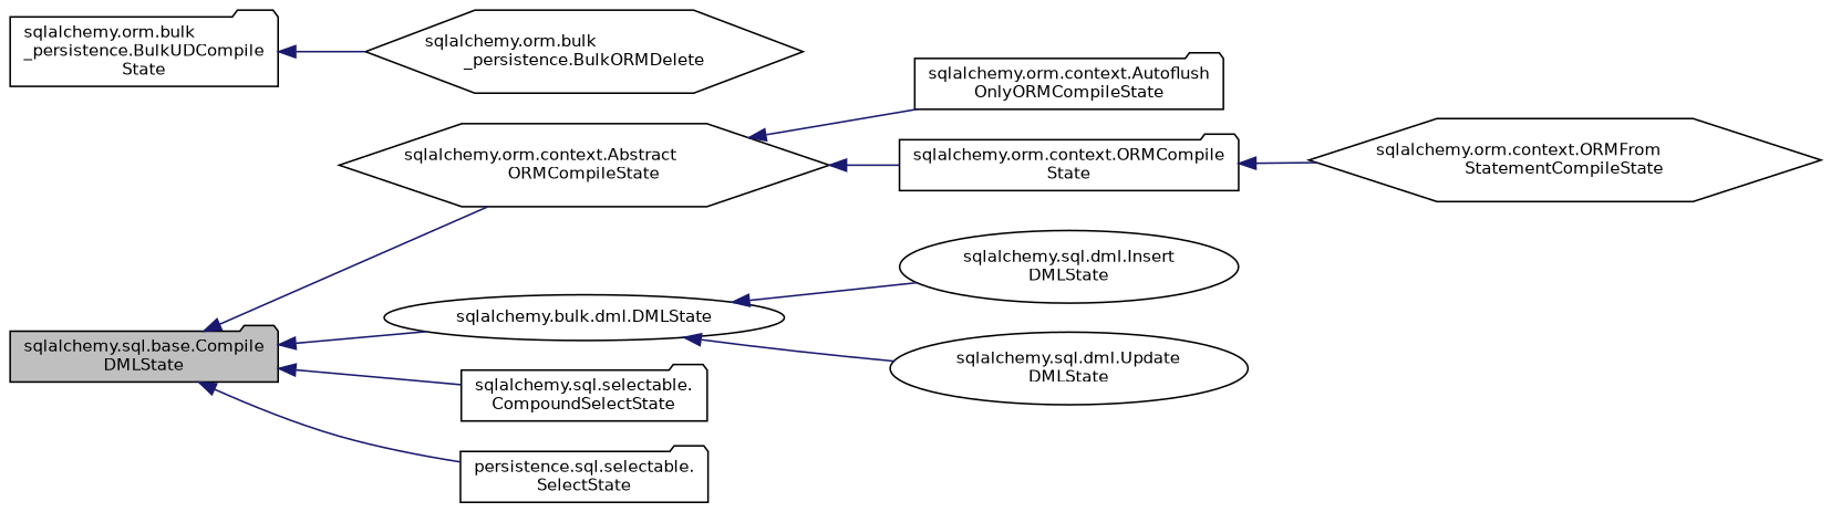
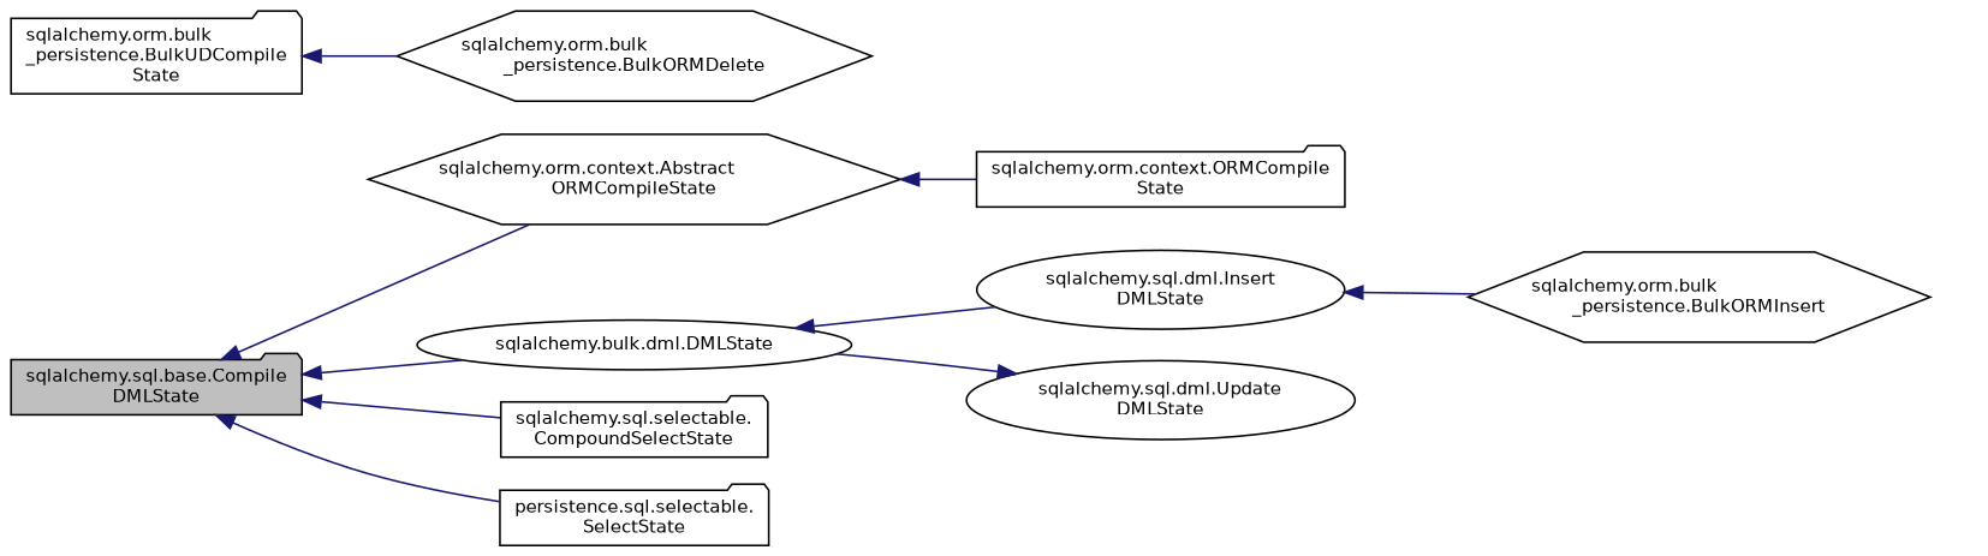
  digraph {
    rankdir=LR
    node [color=black fillcolor=white fontname=Helvetica fontsize=10 shape=folder style=filled]
    edge [color=midnightblue dir=back fontname=Helvetica fontsize=10 labelfontname=Helvetica labelfontsize=10 style=solid]
    n1 [fillcolor=grey75 fontcolor=black height=0.2 label="sqlalchemy.sql.base.Compile\lDMLState" width=0.4]
    n2 [height=0.2 label="sqlalchemy.orm.context.Abstract\lORMCompileState" shape=hexagon width=0.4]
    n3 [height=0.2 label="sqlalchemy.bulk.dml.DMLState" shape=ellipse width=0.4]
    n4 [height=0.2 label="sqlalchemy.sql.selectable.\lCompoundSelectState" width=0.4]
    n5 [height=0.2 label="persistence.sql.selectable.\lSelectState" width=0.4]
-   n6 [height=0.2 label="sqlalchemy.orm.context.Autoflush\lOnlyORMCompileState" width=0.4]
    n7 [height=0.2 label="sqlalchemy.orm.context.ORMCompile\lState" width=0.4]
    n8 [height=0.2 label="sqlalchemy.sql.dml.Insert\lDMLState" shape=ellipse width=0.4]
    n9 [height=0.2 label="sqlalchemy.sql.dml.Update\lDMLState" shape=ellipse width=0.4]
-   n10 [height=0.2 label="sqlalchemy.orm.context.ORMFrom\lStatementCompileState" shape=hexagon width=0.4]
+   n11 [height=0.2 label="sqlalchemy.orm.bulk\l_persistence.BulkORMInsert" shape=hexagon width=0.4]
    n12 [height=0.2 label="sqlalchemy.orm.bulk\l_persistence.BulkUDCompile\lState" width=0.4]
    n13 [height=0.2 label="sqlalchemy.orm.bulk\l_persistence.BulkORMDelete" shape=hexagon width=0.4]
    n1 -> n2
    n1 -> n3
    n1 -> n4
    n1 -> n5
-   n2 -> n6
    n2 -> n7
    n3 -> n8
-   n3 -> n9
-   n7 -> n10
+   n9 -> n3
+   n8 -> n11
    n12 -> n13
  }
